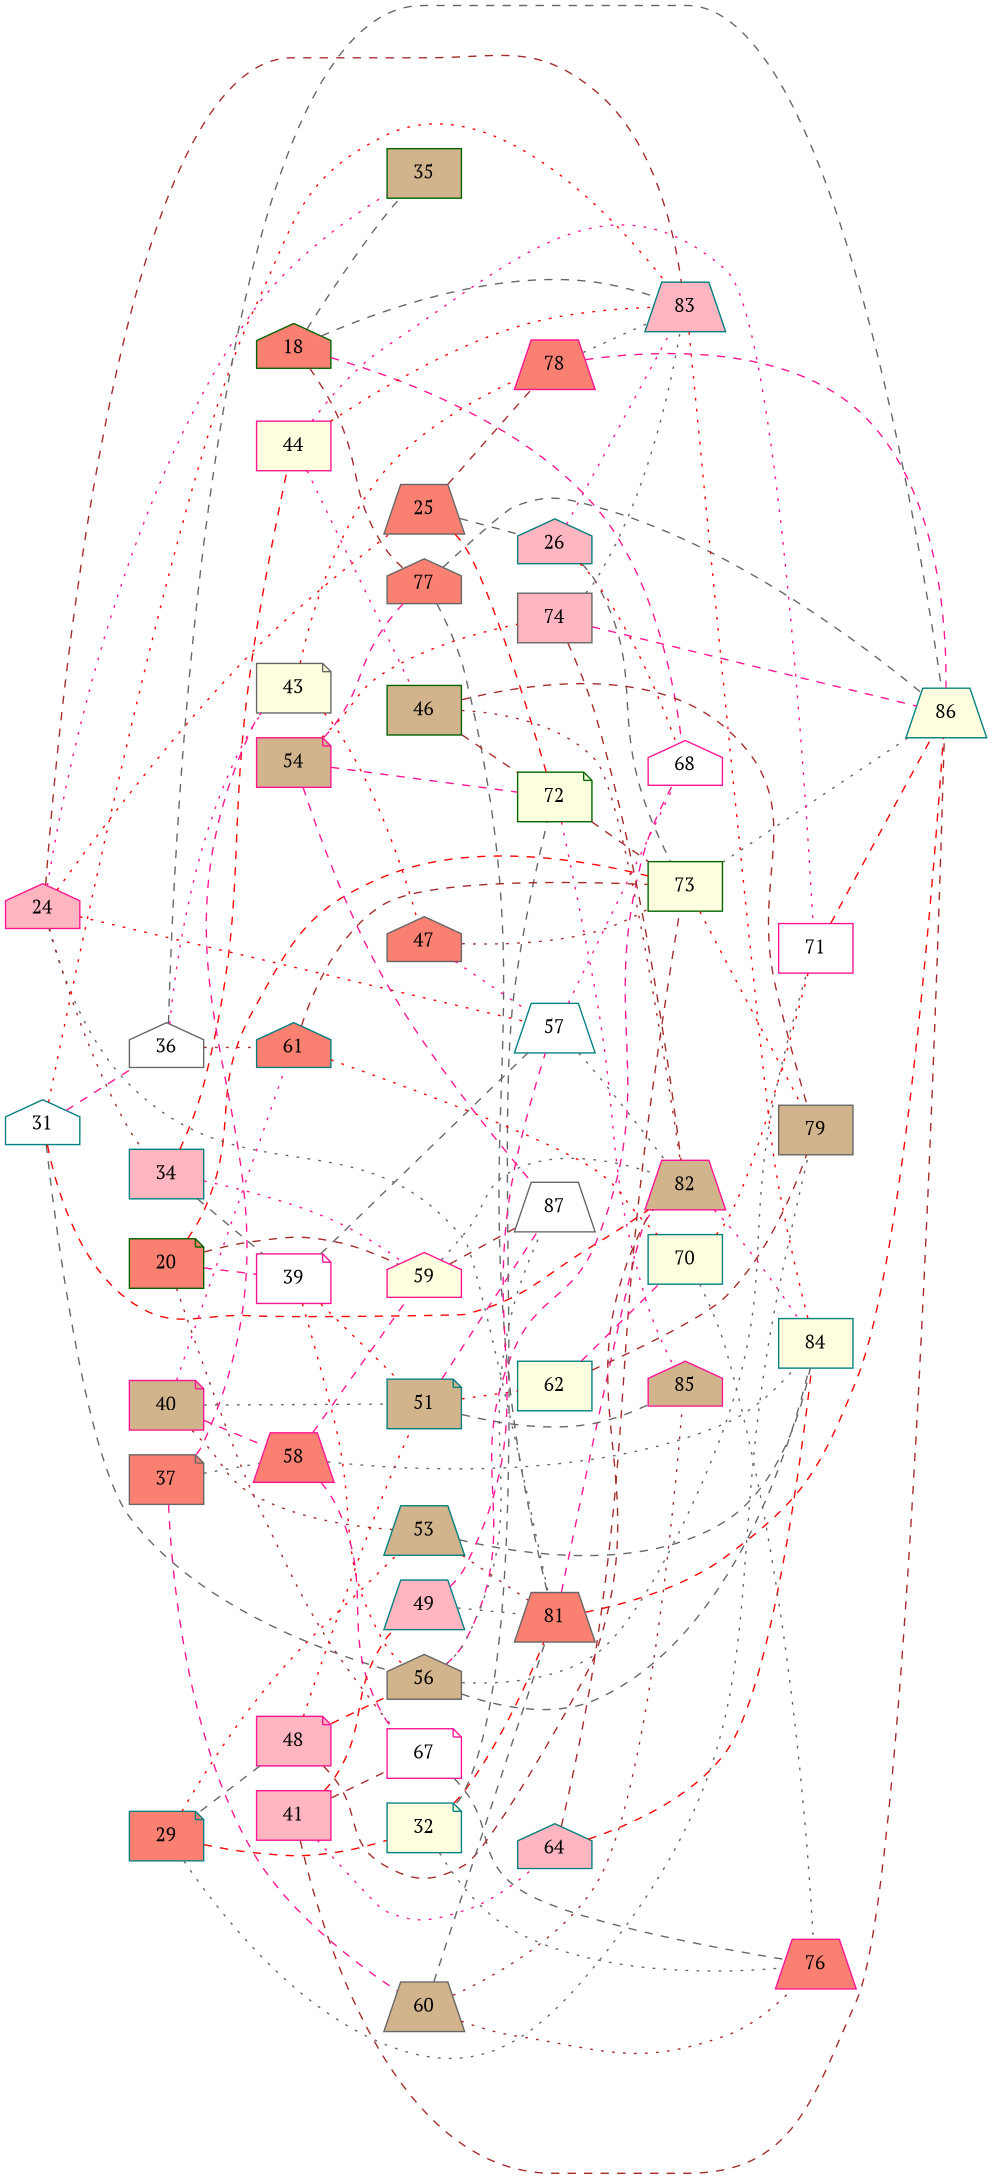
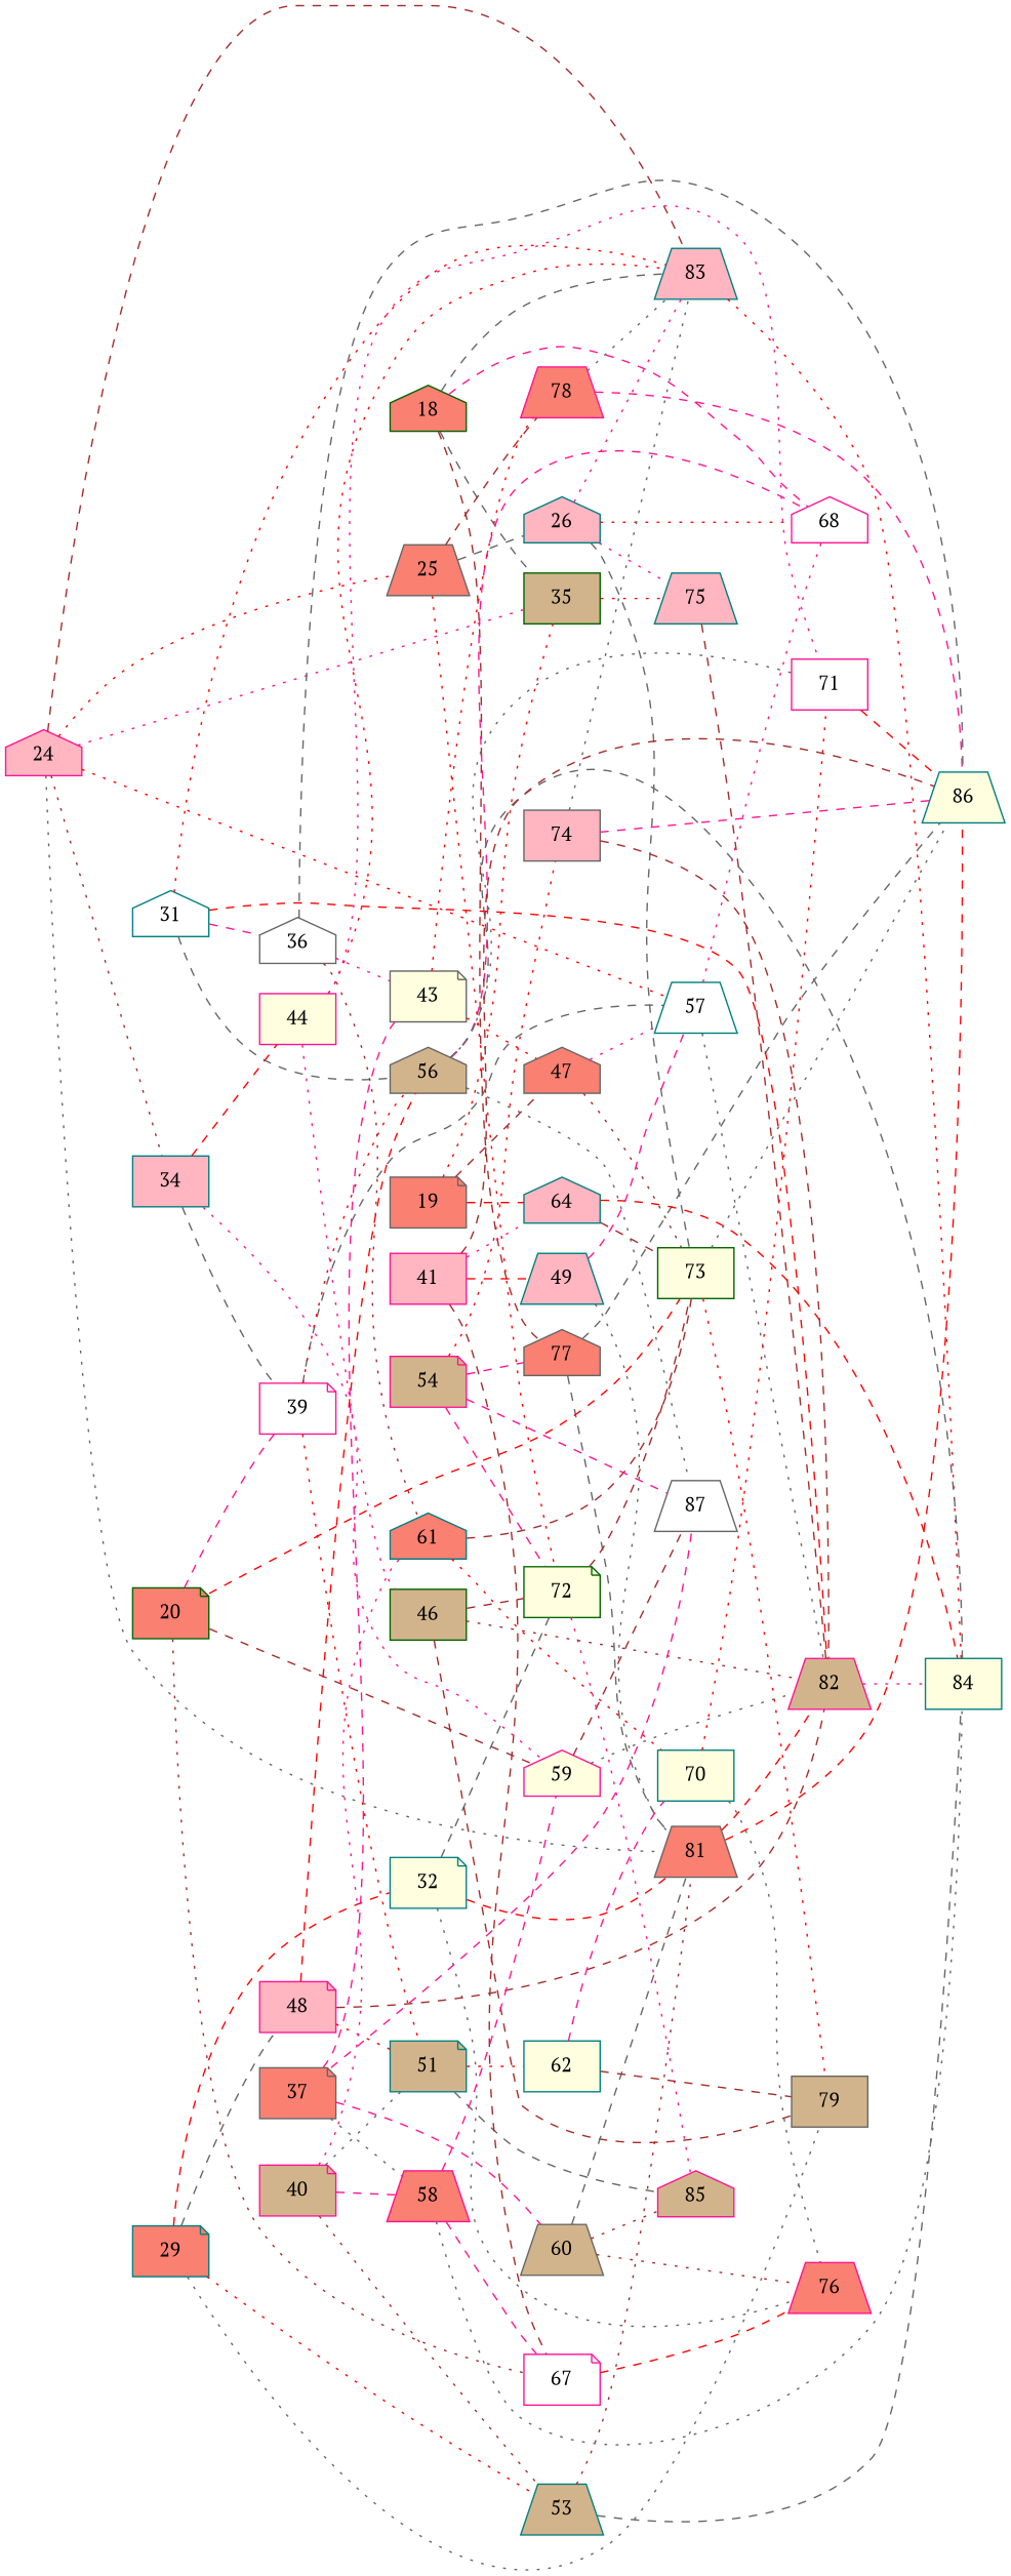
  graph {
    fontname="PT Serif"
    rankdir=LR
    node [color=teal fillcolor=salmon fontname="PT Serif" shape=trapezium style=filled]
    edge [color=red fontname="PT Serif" style=dashed]
    18 [color=darkgreen shape=house]
    35 [color=darkgreen fillcolor=tan shape=box]
    68 [color=deeppink fillcolor=white shape=house super="+22"]
    77 [color=gray40 shape=house]
    83 [fillcolor=lightpink super="+65"]
+   75 [fillcolor=lightpink]
    81 [color=gray40 super="+42+69"]
    86 [fillcolor=lightyellow super="+6+52"]
    84 [fillcolor=lightyellow shape=box super="+13+63+80"]
+   19 [color=gray40 shape=note]
    47 [color=gray40 shape=house]
    64 [fillcolor=lightpink shape=house super="+10"]
    73 [color=darkgreen fillcolor=lightyellow shape=box super="+4+33+28"]
    57 [fillcolor=white super="+11+15"]
    39 [color=deeppink fillcolor=white shape=note super="+17"]
    56 [color=gray40 fillcolor=tan shape=house super="+5+38"]
    51 [fillcolor=tan shape=note super="+21"]
    20 [color=darkgreen shape=note]
    59 [color=deeppink fillcolor=lightyellow shape=house super="+23"]
    67 [color=deeppink fillcolor=white shape=note]
    82 [color=deeppink fillcolor=tan super="+30+45+66"]
    87 [color=gray40 fillcolor=white]
    76 [color=deeppink]
    79 [color=gray40 fillcolor=tan shape=box]
    24 [color=deeppink fillcolor=lightpink shape=house super="+16"]
    25 [color=gray40]
    34 [fillcolor=lightpink shape=box]
    26 [fillcolor=lightpink shape=house super="+7"]
    72 [color=darkgreen fillcolor=lightyellow shape=note super="+27+50"]
    78 [color=deeppink]
    44 [color=deeppink fillcolor=lightyellow shape=box]
    85 [color=deeppink fillcolor=tan shape=house]
    29 [shape=note]
    32 [fillcolor=lightyellow shape=note]
    48 [color=deeppink fillcolor=lightpink shape=note]
    53 [fillcolor=tan super="+14"]
    31 [fillcolor=white shape=house]
    36 [color=gray40 fillcolor=white shape=house]
    43 [color=gray40 fillcolor=lightyellow shape=note]
    61 [shape=house]
    71 [color=deeppink fillcolor=white shape=box]
    46 [color=darkgreen fillcolor=tan shape=box]
    70 [fillcolor=lightyellow shape=box]
    37 [color=gray40 shape=note]
    58 [color=deeppink super="+8"]
    60 [color=gray40 fillcolor=tan]
    62 [fillcolor=lightyellow shape=box]
    40 [color=deeppink fillcolor=tan shape=note]
    41 [color=deeppink fillcolor=lightpink shape=box]
    49 [fillcolor=lightpink]
    54 [color=deeppink fillcolor=tan shape=note]
    74 [color=gray40 fillcolor=lightpink shape=box]
    18 -- 35 [color=gray40]
    18 -- 68 [color=deeppink]
    18 -- 77 [color=brown]
    18 -- 83 [color=gray40]
+   35 -- 75 [style=dotted]
    77 -- 81 [color=gray40]
    77 -- 86 [color=gray40]
    83 -- 84 [style=dotted]
+   75 -- 82 [color=brown weight=2]
    81 -- 86
-   81 -- 82 [color=deeppink weight=3]
+   81 -- 82 [weight=3]
+   19 -- 35 [style=dotted]
+   19 -- 47 [color=brown]
+   19 -- 64 [weight=2]
    47 -- 73 [color=brown style=dotted]
    47 -- 57 [color=deeppink style=dotted]
    64 -- 84
    64 -- 73 [color=brown weight=2]
    73 -- 86 [color=gray40 style=dotted]
    73 -- 79 [style=dotted]
    57 -- 68 [color=deeppink style=dotted weight=2]
    57 -- 82 [color=gray40 style=dotted]
    39 -- 57 [color=gray40]
    39 -- 56 [style=dotted weight=2]
    39 -- 51 [style=dotted]
    56 -- 68 [color=deeppink]
    56 -- 84 [color=gray40]
    56 -- 87 [color=gray40 style=dotted]
    56 -- 71 [color=gray40 style=dotted]
    51 -- 85 [color=gray40]
    51 -- 62 [style=dotted weight=2]
    20 -- 73
    20 -- 39 [color=deeppink]
    20 -- 59 [color=brown]
    20 -- 67 [color=brown style=dotted]
    59 -- 82 [color=gray40 style=dotted]
    59 -- 87 [color=brown]
-   67 -- 76 [color=gray40]
+   67 -- 76
    82 -- 84 [color=deeppink style=dotted weight=5]
    24 -- 35 [color=deeppink style=dotted]
    24 -- 83 [color=brown]
    24 -- 81 [color=gray40 style=dotted]
    24 -- 57 [style=dotted]
    24 -- 25 [style=dotted]
    24 -- 34 [color=brown style=dotted]
    25 -- 26 [color=gray40]
-   25 -- 72
+   25 -- 72 [style=dotted]
    25 -- 78 [color=brown]
    34 -- 39 [color=gray40]
    34 -- 59 [color=deeppink style=dotted]
    34 -- 44
    26 -- 68 [style=dotted weight=2]
    26 -- 83 [color=deeppink style=dotted]
+   26 -- 75 [color=deeppink style=dotted]
    26 -- 73 [color=gray40]
    72 -- 73 [color=brown weight=2]
    72 -- 85 [color=deeppink style=dotted weight=2]
    78 -- 83 [color=gray40 style=dotted]
    78 -- 86 [color=deeppink]
    44 -- 83 [style=dotted]
    44 -- 71 [color=deeppink style=dotted]
    44 -- 46 [color=deeppink style=dotted]
    29 -- 79 [color=gray40 style=dotted]
    29 -- 32
    29 -- 48 [color=gray40]
    29 -- 53 [style=dotted]
    32 -- 81
    32 -- 76 [color=gray40 style=dotted]
    32 -- 72 [color=gray40]
    48 -- 56
    48 -- 51 [style=dotted]
    48 -- 82 [color=brown]
    53 -- 81 [color=brown style=dotted]
    53 -- 84 [color=gray40 weight=3]
    31 -- 83 [style=dotted]
    31 -- 56 [color=gray40]
    31 -- 82
    31 -- 36 [color=deeppink]
    36 -- 86 [color=gray40]
    36 -- 43 [color=deeppink style=dotted]
    36 -- 61 [color=brown style=dotted]
    43 -- 47 [style=dotted]
    43 -- 78 [style=dotted]
    61 -- 73 [color=brown]
    61 -- 70 [style=dotted]
    71 -- 86
    46 -- 82 [color=brown style=dotted]
    46 -- 79 [color=brown]
    46 -- 72 [color=brown]
    70 -- 76 [color=gray40 style=dotted]
    70 -- 71 [style=dotted]
-   51 -- 87 [color=deeppink]
+   37 -- 87 [color=deeppink]
    37 -- 43 [color=deeppink]
    37 -- 58 [color=gray40 style=dotted]
    37 -- 60 [color=deeppink]
    58 -- 84 [color=gray40 style=dotted]
    58 -- 59 [color=deeppink weight=2]
    58 -- 67 [color=deeppink]
    60 -- 81 [color=gray40]
    60 -- 76 [color=brown style=dotted]
    60 -- 85 [color=brown style=dotted]
    62 -- 79 [color=brown]
    62 -- 70 [color=deeppink]
    40 -- 51 [color=gray40 style=dotted]
    40 -- 53 [color=brown style=dotted]
    40 -- 61 [color=deeppink style=dotted]
    40 -- 58 [color=deeppink]
    41 -- 86 [color=brown]
    41 -- 64 [color=deeppink style=dotted]
    41 -- 67 [color=brown]
    41 -- 49
    49 -- 81 [color=gray40 style=dotted]
    49 -- 57 [color=deeppink weight=2]
    54 -- 77 [color=deeppink]
    54 -- 87 [color=deeppink]
    54 -- 72 [color=deeppink]
    54 -- 74 [style=dotted]
    74 -- 83 [color=gray40 style=dotted]
    74 -- 86 [color=deeppink]
    74 -- 82 [color=brown]
  }
